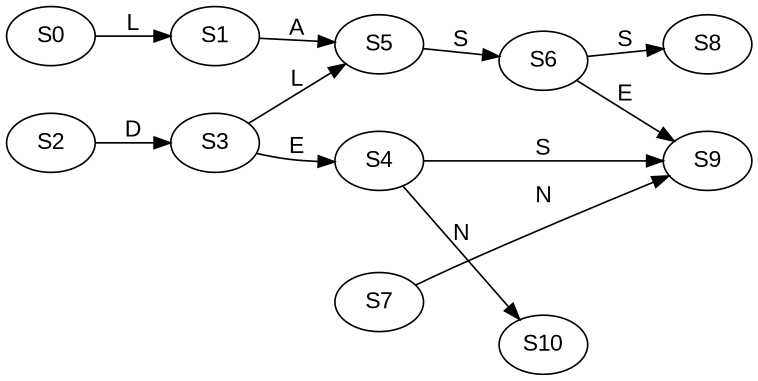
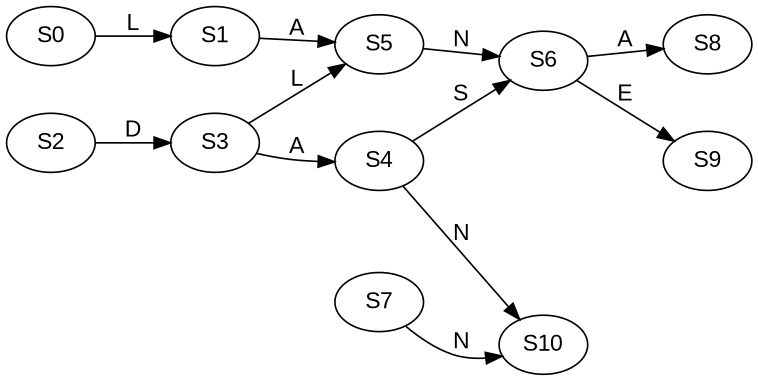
  strict digraph {
    fontname="Liberation Sans"
    rankdir=LR
    node [fontname="Liberation Sans"]
    edge [fontname="Liberation Sans"]
    S0
    S1
    S5
    S2
    S3
    S4
    S6
    S10
    S8
    S9
    S7
    S0 -> S1 [label=L]
    S1 -> S5 [label=A]
-   S5 -> S6 [label=S]
+   S5 -> S6 [label=N]
    S2 -> S3 [label=D]
    S3 -> S5 [label=L]
-   S3 -> S4 [label=E]
-   S4 -> S9 [label=S]
+   S3 -> S4 [label=A]
+   S4 -> S6 [label=S]
    S4 -> S10 [label=N]
-   S6 -> S8 [label=S]
+   S6 -> S8 [label=A]
    S6 -> S9 [label=E]
-   S7 -> S9 [label=N]
+   S7 -> S10 [label=N]
  }
